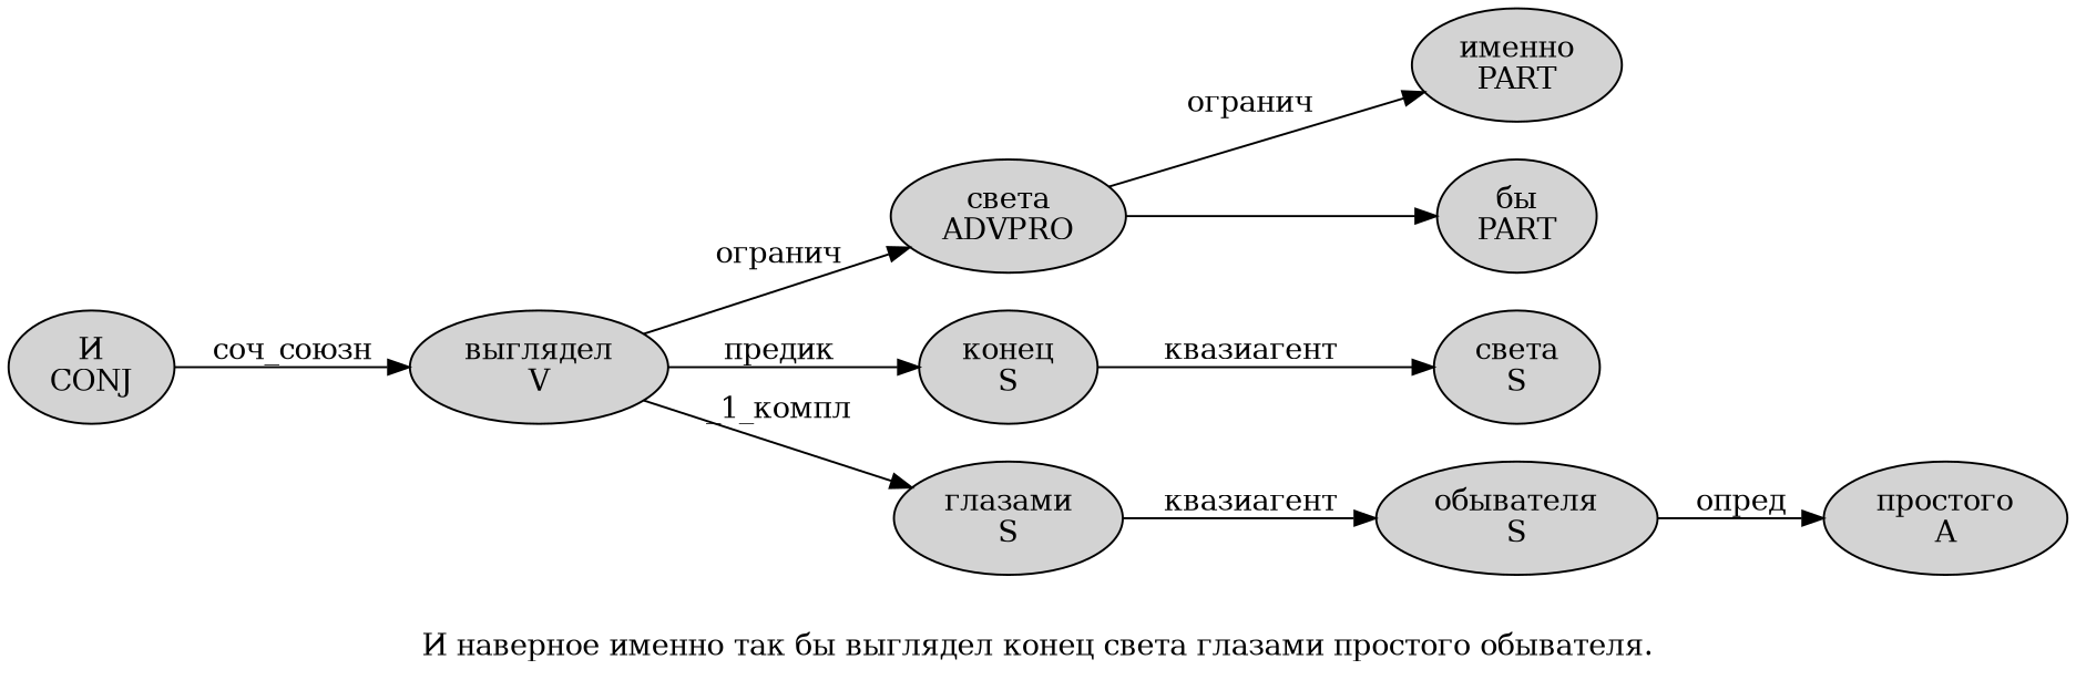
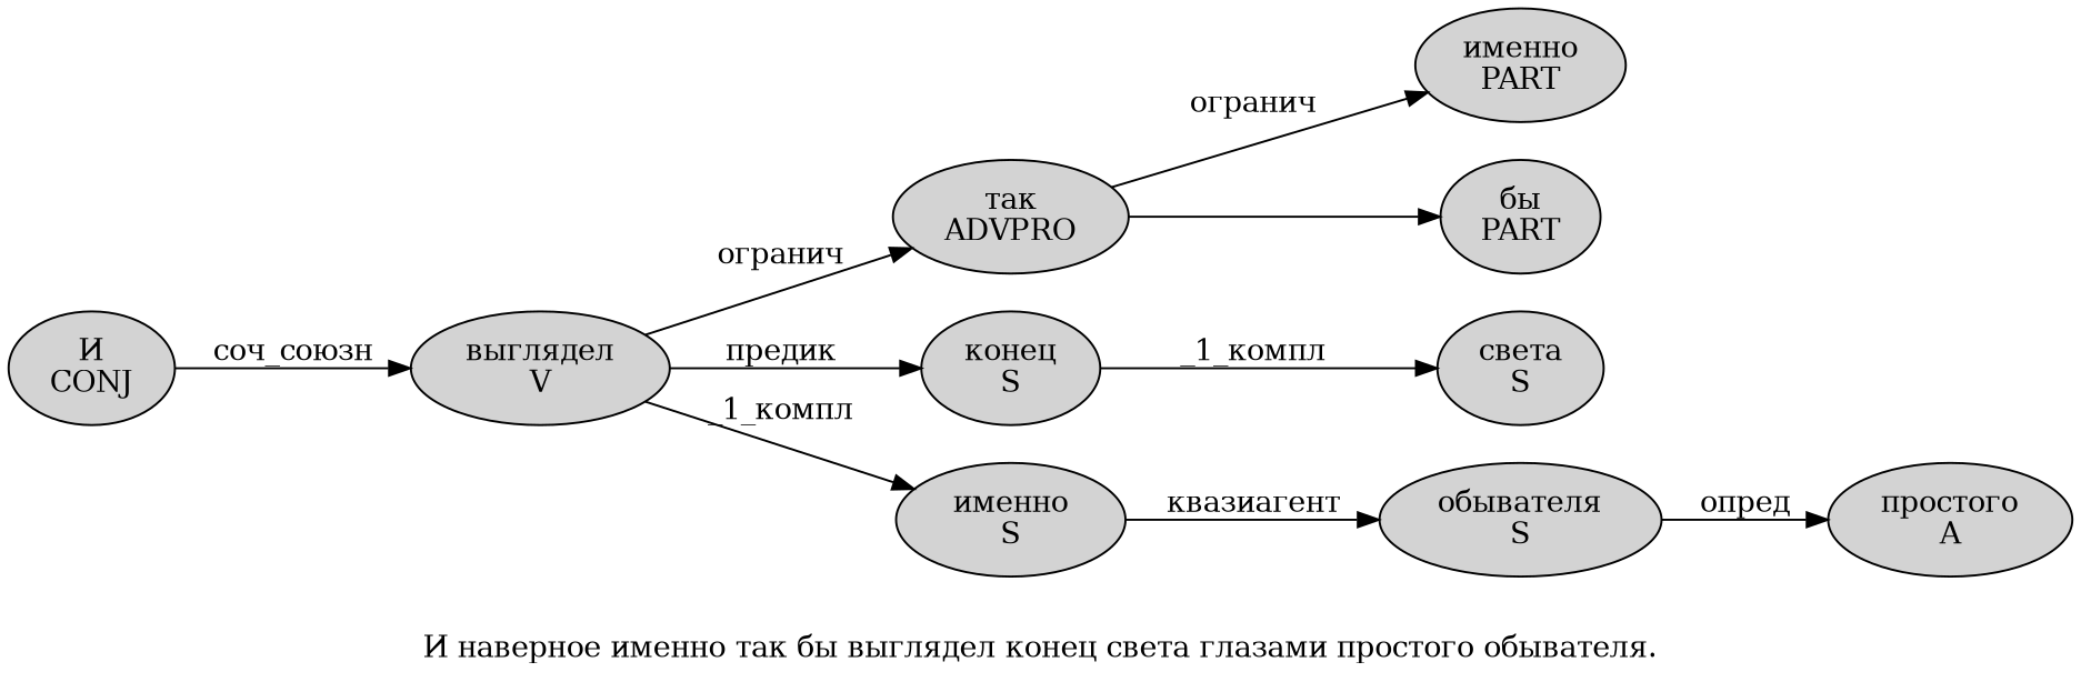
  digraph {
    label="И наверное именно так бы выглядел конец света глазами простого обывателя."
    rankdir=LR
    node [fillcolor=lightgray penwidth=1 shape=ellipse style=filled]
    n1 [label="И\nCONJ"]
    n2 [label="выглядел\nV"]
-   n3 [label="света\nADVPRO"]
+   n3 [label="так\nADVPRO"]
    n4 [label="конец\nS"]
-   n5 [label="глазами\nS"]
+   n5 [label="именно\nS"]
    n6 [label="именно\nPART"]
    n7 [label="бы\nPART"]
    n8 [label="света\nS"]
    n9 [label="обывателя\nS"]
    n10 [label="простого\nA"]
    n1 -> n2 [label="соч_союзн"]
    n2 -> n3 [label="огранич"]
    n2 -> n4 [label="предик"]
    n2 -> n5 [label="_1_компл"]
    n3 -> n6 [label="огранич"]
    n3 -> n7
-   n4 -> n8 [label="квазиагент"]
+   n4 -> n8 [label="_1_компл"]
    n5 -> n9 [label="квазиагент"]
    n9 -> n10 [label="опред"]
  }
